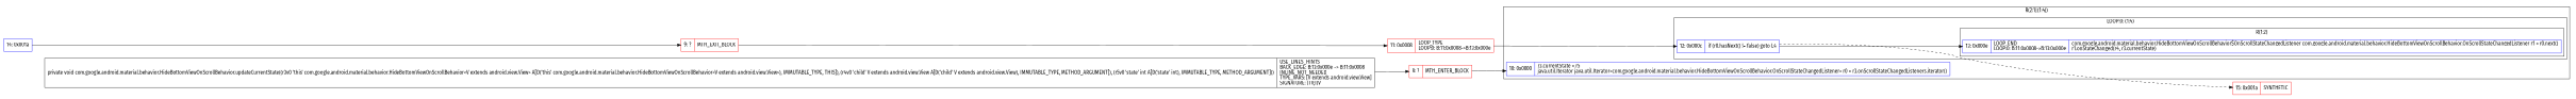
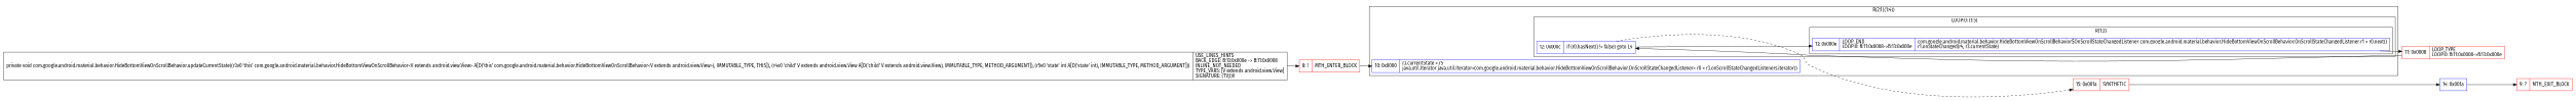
  digraph {
    fontname="Fira Sans"
    rankdir=LR
    node [color=blue fontname="Fira Sans" shape=record]
    edge [fontname="Fira Sans"]
    n1 [label="{13\:\ 0x000e|LOOP_END\lLOOP:0: B:11:0x0008\-\>B:13:0x000e\l|com.google.android.material.behavior.HideBottomViewOnScrollBehavior$OnScrollStateChangedListener com.google.android.material.behavior.HideBottomViewOnScrollBehavior.OnScrollStateChangedListener r1 = r0.next()\lr1.onStateChanged(r4, r3.currentState)\l}"]
    n2 [label="{12\:\ 0x000c|if (r0.hasNext() != false) goto L4\l}"]
    n3 [label="{10\:\ 0x0000|r3.currentState = r5\ljava.util.Iterator java.util.Iterator\<com.google.android.material.behavior.HideBottomViewOnScrollBehavior.OnScrollStateChangedListener\> r0 = r3.onScrollStateChangedListeners.iterator()\l}"]
    n4 [color=red label="{11\:\ 0x0008|LOOP_TYPE\lLOOP:0: B:11:0x0008\-\>B:13:0x000e\l}"]
    n5 [color=red label="{15\:\ 0x001a|SYNTHETIC\l}"]
    n6 [label="{14\:\ 0x001a}"]
    n7 [color=red label="{8\:\ ?|MTH_ENTER_BLOCK\l}"]
    n8 [color=red label="{9\:\ ?|MTH_EXIT_BLOCK\l}"]
    n9 [label="{private void com.google.android.material.behavior.HideBottomViewOnScrollBehavior.updateCurrentState((r3v0 'this' com.google.android.material.behavior.HideBottomViewOnScrollBehavior\<V extends android.view.View\> A[D('this' com.google.android.material.behavior.HideBottomViewOnScrollBehavior\<V extends android.view.View\>), IMMUTABLE_TYPE, THIS]), (r4v0 'child' V extends android.view.View A[D('child' V extends android.view.View), IMMUTABLE_TYPE, METHOD_ARGUMENT]), (r5v0 'state' int A[D('state' int), IMMUTABLE_TYPE, METHOD_ARGUMENT]))  | USE_LINES_HINTS\lBACK_EDGE: B:13:0x000e \-\> B:11:0x0008\lINLINE_NOT_NEEDED\lTYPE_VARS: [V extends android.view.View]\lSIGNATURE: (TV;I)V\l}" color=""]
    subgraph cluster_1 {
      label="R(2:1|(1:4))"
      n3
      subgraph cluster_2 {
-       label="LOOP:0: (1:4)"
+       label="LOOP:0: (1:5)"
        n2
        subgraph cluster_3 {
          label="R(1:2)"
          n1
        }
      }
    }
-   n8 -> n4
+   n1 -> n4
    n2 -> n1
    n2 -> n5 [style=dashed]
    n4 -> n2
+   n5 -> n6
    n6 -> n8
    n7 -> n3
    n9 -> n7
  }
